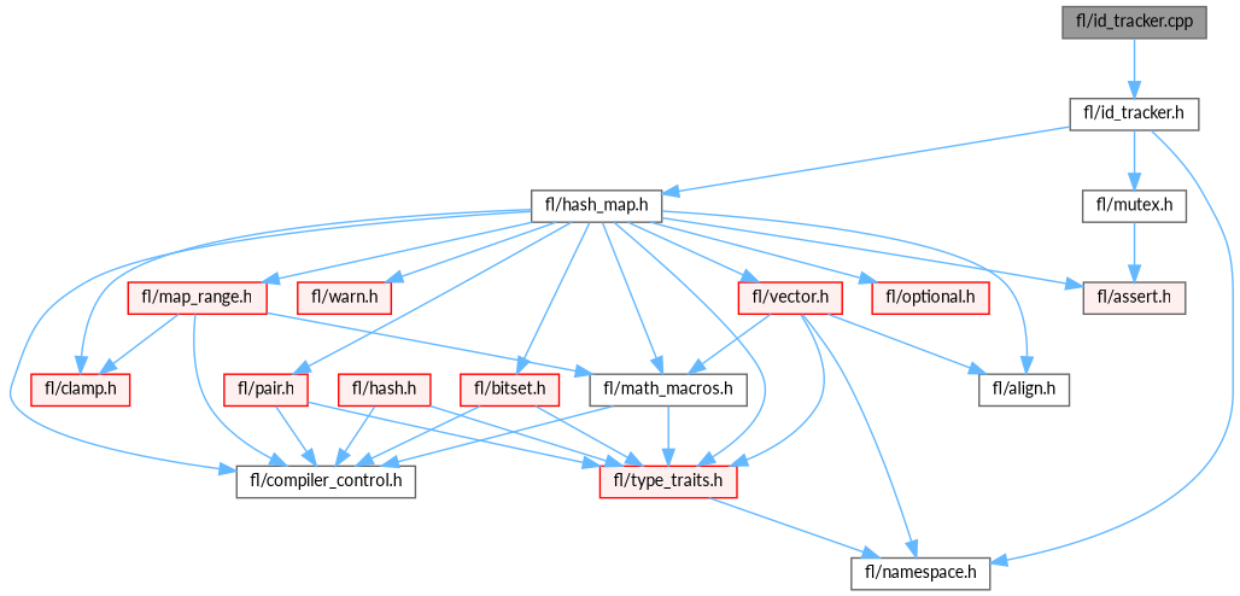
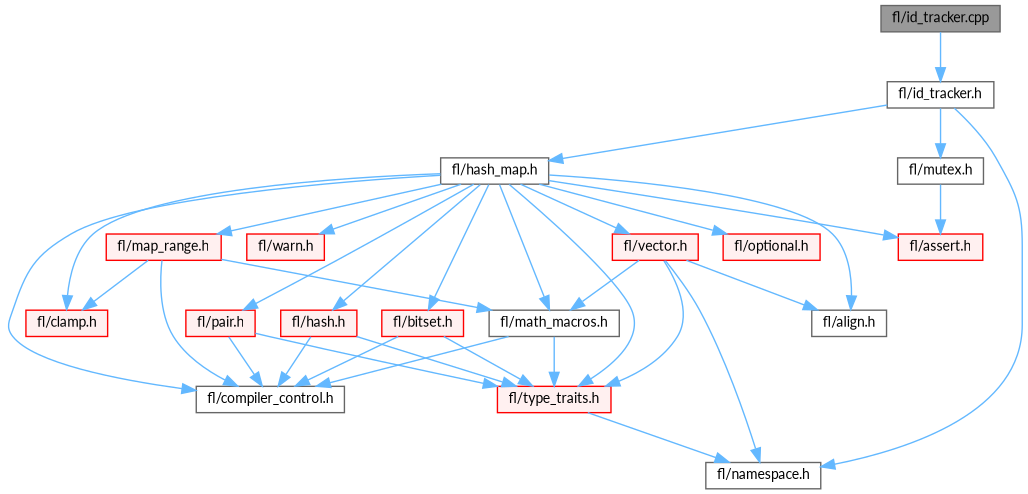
  digraph {
    fontname=Lato
    node [color=red fillcolor="#FFF0F0" fontname=Lato fontsize=10 shape=box style=filled]
    edge [color=steelblue1 fontname=Lato fontsize=10 labelfontname=Helvetica labelfontsize=10 style=solid]
    n1 [color=gray40 fillcolor=grey60 fontcolor=black height=0.2 label="fl/id_tracker.cpp" width=0.4]
    n2 [color=grey40 fillcolor=white height=0.2 label="fl/id_tracker.h" width=0.4]
    n3 [color=grey40 fillcolor=white height=0.2 label="fl/hash_map.h" width=0.4]
    n4 [color=grey40 fillcolor=white height=0.2 label="fl/namespace.h" width=0.4]
    n5 [color=grey40 fillcolor=white height=0.2 label="fl/mutex.h" width=0.4]
-   n6 [color=grey40 height=0.2 label="fl/assert.h" width=0.4]
+   n6 [height=0.2 label="fl/assert.h" width=0.4]
    n7 [height=0.2 label="fl/bitset.h" width=0.4]
    n8 [height=0.2 label="fl/type_traits.h" width=0.4]
    n9 [color=grey40 fillcolor=white height=0.2 label="fl/compiler_control.h" width=0.4]
    n10 [height=0.2 label="fl/clamp.h" width=0.4]
    n11 [height=0.2 label="fl/hash.h" width=0.4]
    n12 [height=0.2 label="fl/map_range.h" width=0.4]
    n13 [color=grey40 fillcolor=white height=0.2 label="fl/math_macros.h" width=0.4]
    n14 [height=0.2 label="fl/optional.h" width=0.4]
    n15 [height=0.2 label="fl/pair.h" width=0.4]
    n16 [height=0.2 label="fl/vector.h" width=0.4]
    n17 [color=grey40 fillcolor=white height=0.2 label="fl/align.h" width=0.4]
    n18 [height=0.2 label="fl/warn.h" width=0.4]
    n1 -> n2
    n2 -> n3
    n2 -> n4
    n2 -> n5
    n3 -> n6
    n3 -> n7
    n3 -> n8
    n3 -> n9
    n3 -> n10
+   n3 -> n11
    n3 -> n12
    n3 -> n13
    n3 -> n14
    n3 -> n15
    n3 -> n16
    n3 -> n17
    n3 -> n18
    n5 -> n6
    n7 -> n8
    n7 -> n9
    n8 -> n4
    n11 -> n8
    n11 -> n9
    n12 -> n9
    n12 -> n10
    n12 -> n13
    n13 -> n8
    n13 -> n9
    n15 -> n8
    n15 -> n9
    n16 -> n4
    n16 -> n8
    n16 -> n13
    n16 -> n17
  }
